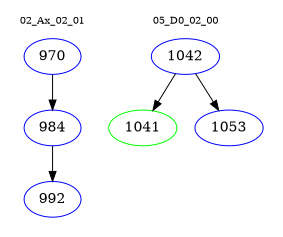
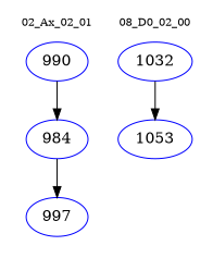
  digraph {
    node [color=blue]
    edge [color=black]
-   n1 [label=970]
+   n1 [label=990]
    n2 [label=984]
-   n3 [label=992]
-   n4 [label=1042]
-   n5 [color=green label=1041]
+   n3 [label=997]
+   n4 [label=1032]
    n6 [label=1053]
    subgraph cluster_1 {
      color=white
      fontsize=10
      label="02_Ax_02_01"
      n1
      n2
      n3
    }
    subgraph cluster_2 {
      color=white
      fontsize=10
-     label="05_D0_02_00"
+     label="08_D0_02_00"
      n4
-     n5
      n6
    }
    n1 -> n2
    n2 -> n3
-   n4 -> n5
    n4 -> n6
  }
